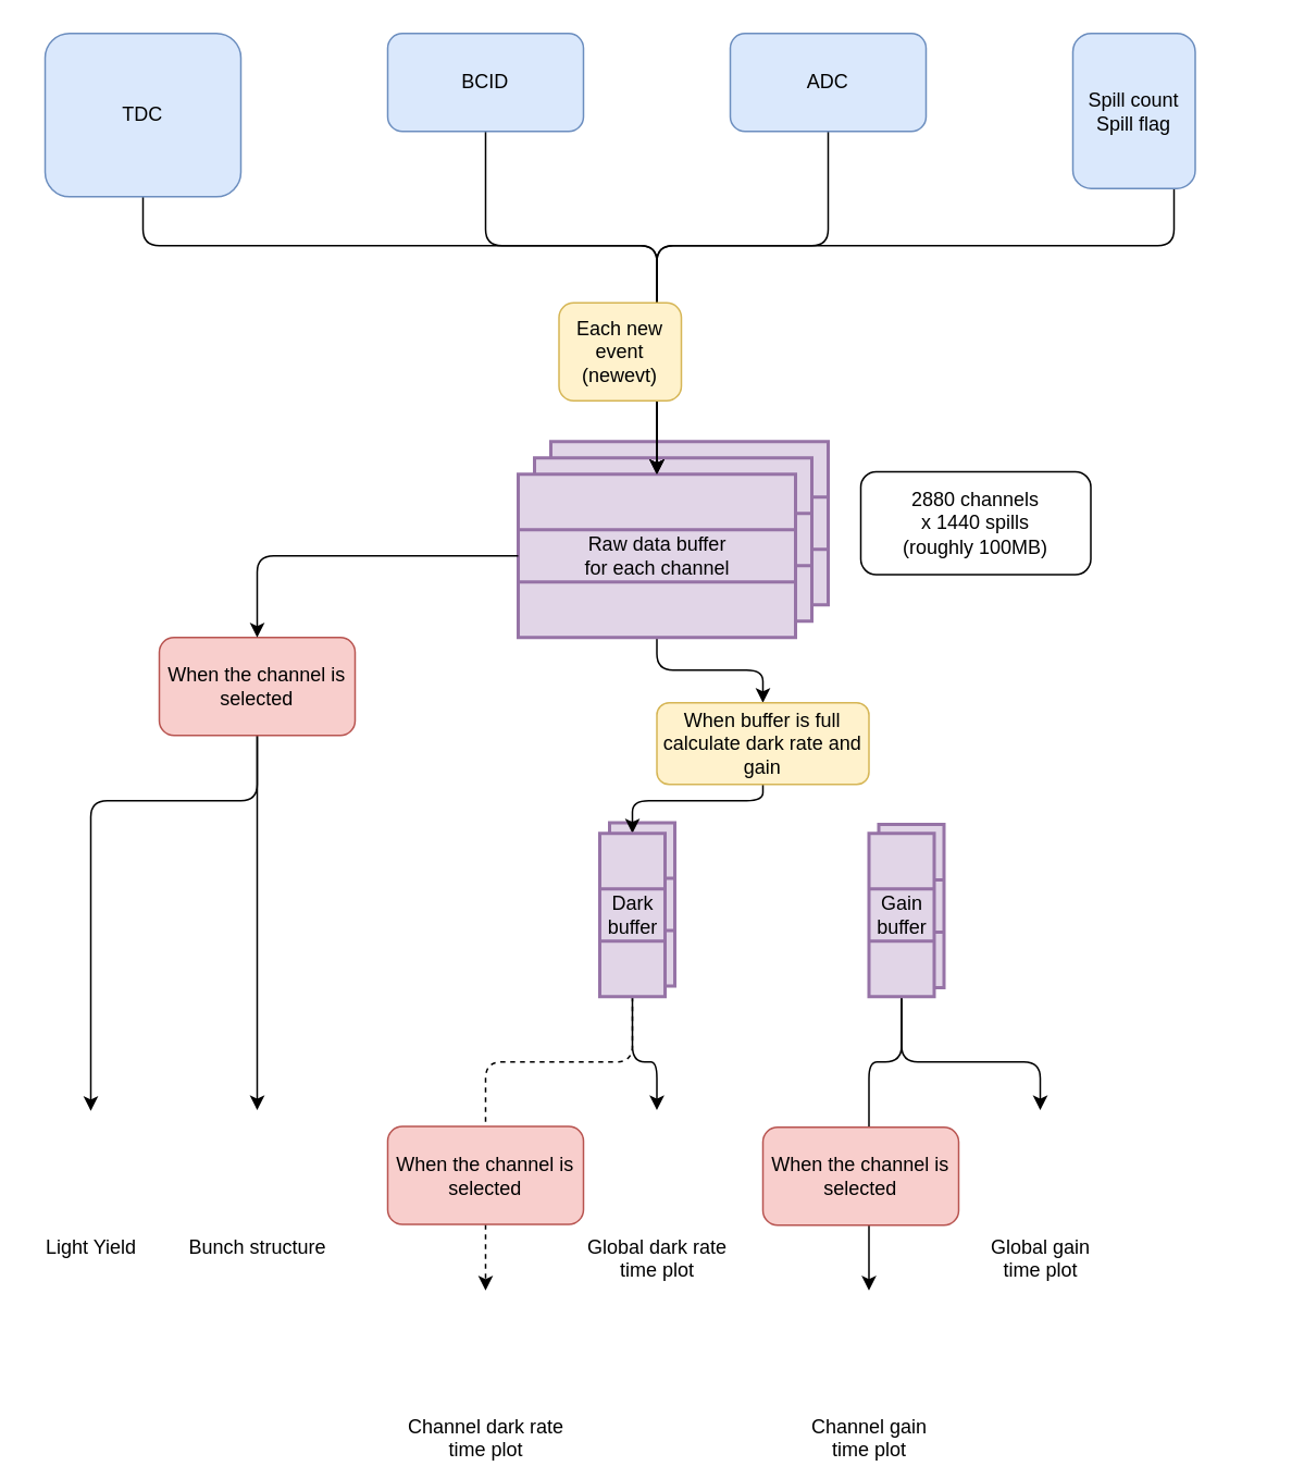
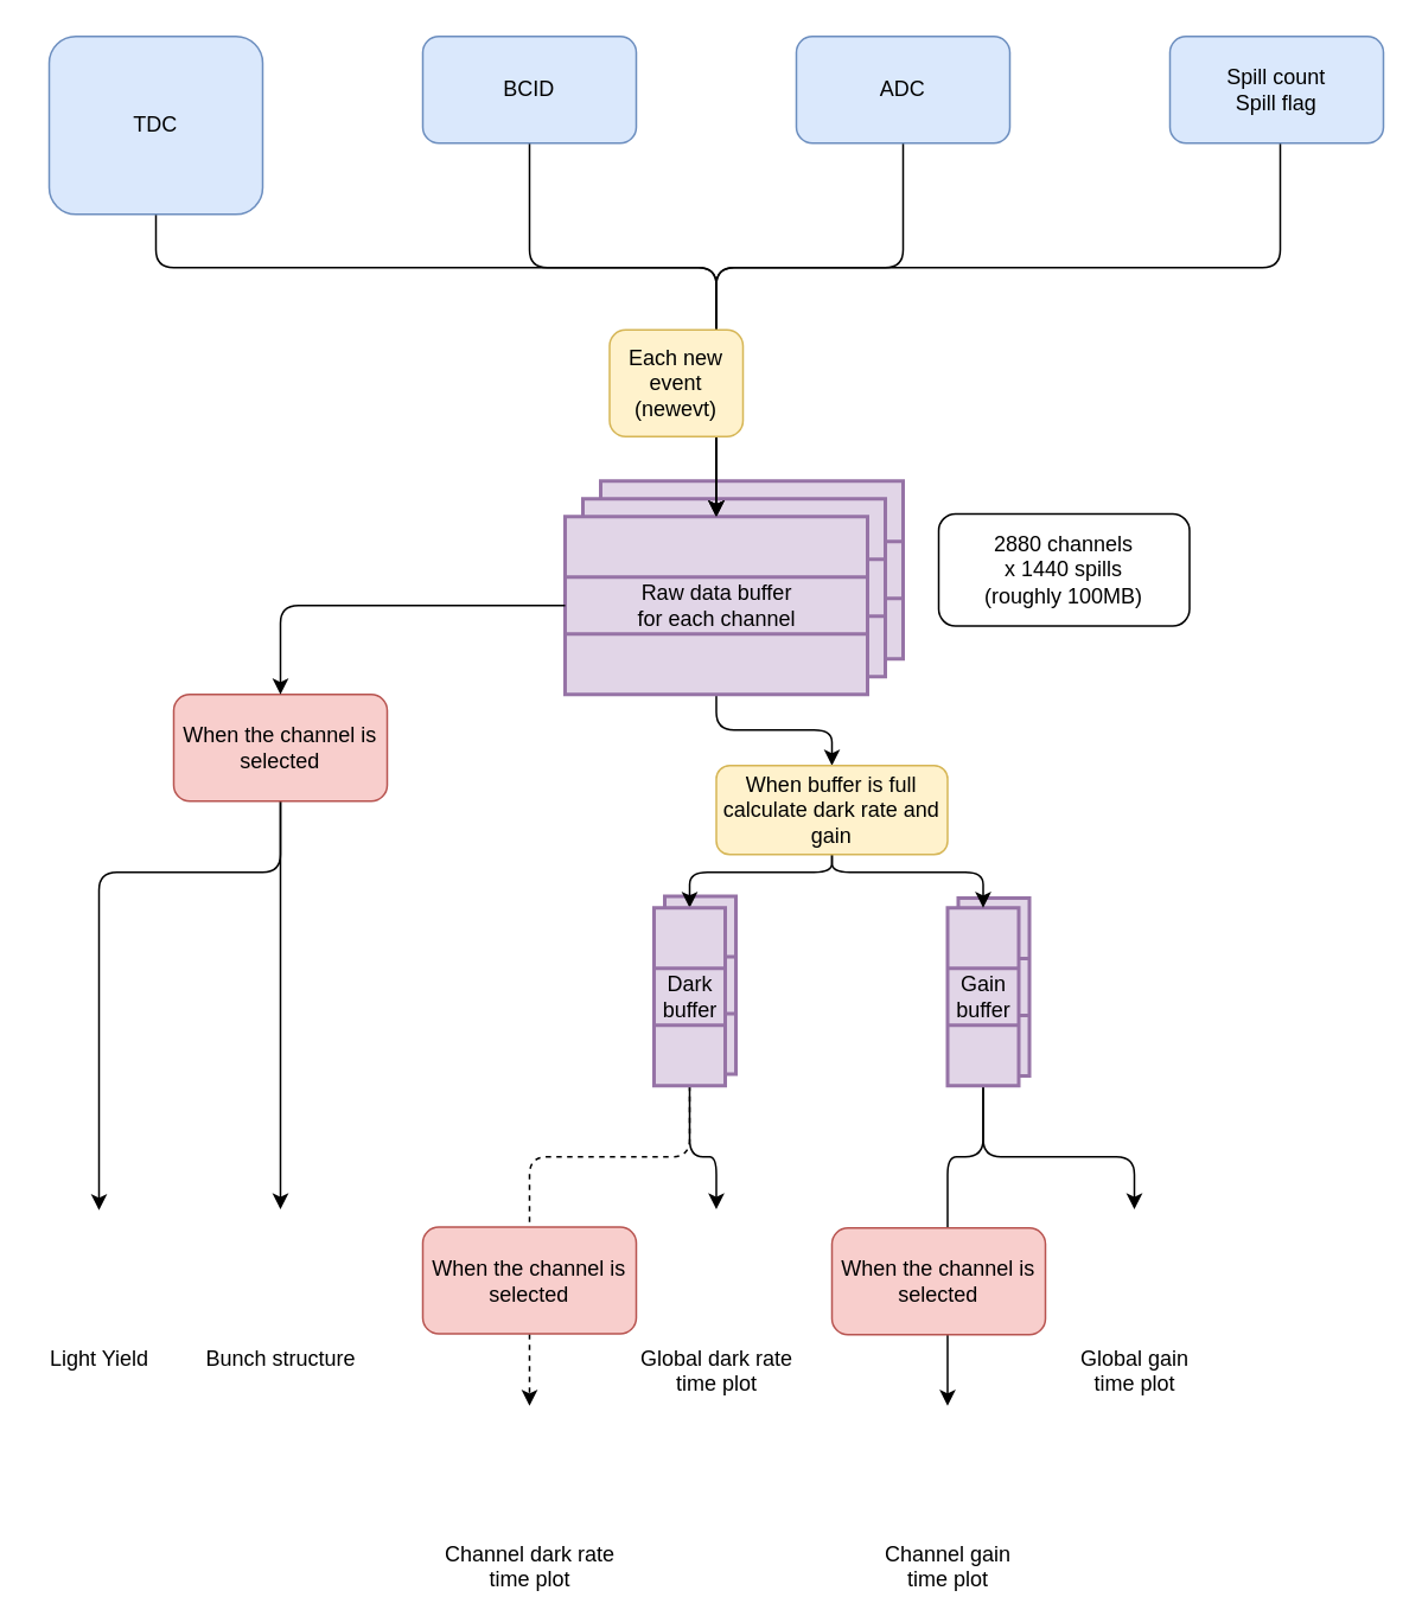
  <mxCell id="0" />
  <mxCell id="1" parent="0" />
  <mxCell id="2" value="" style="strokeWidth=2;html=1;shape=mxgraph.lean_mapping.buffer_or_safety_stock;fillColor=#e1d5e7;strokeColor=#9673a6;" vertex="1" parent="1"><mxGeometry x="538" y="504.5" width="40" height="100" as="geometry" /></mxCell>
  <mxCell id="3" value="" style="strokeWidth=2;html=1;shape=mxgraph.lean_mapping.buffer_or_safety_stock;fillColor=#e1d5e7;strokeColor=#9673a6;" vertex="1" parent="1"><mxGeometry x="373" y="503.5" width="40" height="100" as="geometry" /></mxCell>
  <mxCell id="4" value="Raw data buffer&lt;br&gt;for each channel" style="strokeWidth=2;html=1;shape=mxgraph.lean_mapping.buffer_or_safety_stock;fillColor=#e1d5e7;strokeColor=#9673a6;" vertex="1" parent="1"><mxGeometry x="337" y="270" width="170" height="100" as="geometry" /></mxCell>
  <mxCell id="5" value="Raw data buffer&lt;br&gt;for each channel" style="strokeWidth=2;html=1;shape=mxgraph.lean_mapping.buffer_or_safety_stock;fillColor=#e1d5e7;strokeColor=#9673a6;" vertex="1" parent="1"><mxGeometry x="327" y="280" width="170" height="100" as="geometry" /></mxCell>
  <mxCell id="6" style="edgeStyle=orthogonalEdgeStyle;rounded=1;orthogonalLoop=1;jettySize=auto;html=1;entryX=0.5;entryY=0;entryDx=0;entryDy=0;" edge="1" parent="1" source="7" target="13"><mxGeometry relative="1" as="geometry"><Array as="points"><mxPoint x="87" y="150" /><mxPoint x="402" y="150" /></Array></mxGeometry></mxCell>
  <mxCell id="7" value="TDC" style="rounded=1;whiteSpace=wrap;html=1;fillColor=#dae8fc;strokeColor=#6c8ebf;" vertex="1" parent="1"><mxGeometry x="27" y="20" width="120" height="100" as="geometry" /></mxCell>
  <mxCell id="8" style="edgeStyle=orthogonalEdgeStyle;rounded=1;orthogonalLoop=1;jettySize=auto;html=1;entryX=0.5;entryY=0;entryDx=0;entryDy=0;" edge="1" parent="1" source="9" target="13"><mxGeometry relative="1" as="geometry"><Array as="points"><mxPoint x="507" y="150" /><mxPoint x="402" y="150" /></Array></mxGeometry></mxCell>
  <mxCell id="9" value="ADC" style="rounded=1;whiteSpace=wrap;html=1;fillColor=#dae8fc;strokeColor=#6c8ebf;" vertex="1" parent="1"><mxGeometry x="447" y="20" width="120" height="60" as="geometry" /></mxCell>
  <mxCell id="10" style="edgeStyle=orthogonalEdgeStyle;rounded=1;orthogonalLoop=1;jettySize=auto;html=1;" edge="1" parent="1" source="13" target="19"><mxGeometry relative="1" as="geometry" /></mxCell>
  <mxCell id="11" style="edgeStyle=orthogonalEdgeStyle;rounded=1;orthogonalLoop=1;jettySize=auto;html=1;entryX=0.5;entryY=0;entryDx=0;entryDy=0;" edge="1" parent="1" source="31" target="29"><mxGeometry relative="1" as="geometry" /></mxCell>
  <mxCell id="12" style="edgeStyle=orthogonalEdgeStyle;rounded=1;orthogonalLoop=1;jettySize=auto;html=1;exitX=0.5;exitY=1;exitDx=0;exitDy=0;" edge="1" parent="1" source="31" target="30"><mxGeometry relative="1" as="geometry"><Array as="points"><mxPoint x="157" y="490" /><mxPoint x="55" y="490" /></Array></mxGeometry></mxCell>
  <mxCell id="13" value="Raw data buffer&lt;br&gt;for each channel" style="strokeWidth=2;html=1;shape=mxgraph.lean_mapping.buffer_or_safety_stock;fillColor=#e1d5e7;strokeColor=#9673a6;" vertex="1" parent="1"><mxGeometry x="317" y="290" width="170" height="100" as="geometry" /></mxCell>
  <mxCell id="14" style="edgeStyle=orthogonalEdgeStyle;rounded=1;orthogonalLoop=1;jettySize=auto;html=1;entryX=0.5;entryY=0;entryDx=0;entryDy=0;" edge="1" parent="1" source="16" target="28"><mxGeometry relative="1" as="geometry"><Array as="points"><mxPoint x="552" y="650" /><mxPoint x="532" y="650" /></Array></mxGeometry></mxCell>
  <mxCell id="15" style="edgeStyle=orthogonalEdgeStyle;rounded=1;orthogonalLoop=1;jettySize=auto;html=1;" edge="1" parent="1" source="16" target="27"><mxGeometry relative="1" as="geometry"><Array as="points"><mxPoint x="552" y="650" /><mxPoint x="637" y="650" /></Array></mxGeometry></mxCell>
  <mxCell id="16" value="Gain&lt;br&gt;buffer" style="strokeWidth=2;html=1;shape=mxgraph.lean_mapping.buffer_or_safety_stock;fillColor=#e1d5e7;strokeColor=#9673a6;" vertex="1" parent="1"><mxGeometry x="532" y="510" width="40" height="100" as="geometry" /></mxCell>
+ <mxCell id="17" style="edgeStyle=orthogonalEdgeStyle;rounded=1;orthogonalLoop=1;jettySize=auto;html=1;" edge="1" parent="1" source="19" target="16"><mxGeometry relative="1" as="geometry"><Array as="points"><mxPoint x="467" y="490" /><mxPoint x="552" y="490" /></Array></mxGeometry></mxCell>
  <mxCell id="18" style="edgeStyle=orthogonalEdgeStyle;rounded=1;orthogonalLoop=1;jettySize=auto;html=1;" edge="1" parent="1" source="19" target="22"><mxGeometry relative="1" as="geometry"><Array as="points"><mxPoint x="467" y="490" /><mxPoint x="387" y="490" /></Array></mxGeometry></mxCell>
  <mxCell id="19" value="When buffer is full calculate dark rate and gain" style="rounded=1;whiteSpace=wrap;html=1;fillColor=#fff2cc;strokeColor=#d6b656;" vertex="1" parent="1"><mxGeometry x="402" y="430" width="130" height="50" as="geometry" /></mxCell>
  <mxCell id="20" style="edgeStyle=orthogonalEdgeStyle;rounded=1;orthogonalLoop=1;jettySize=auto;html=1;" edge="1" parent="1" source="22" target="25"><mxGeometry relative="1" as="geometry"><Array as="points"><mxPoint x="387" y="650" /><mxPoint x="402" y="650" /></Array></mxGeometry></mxCell>
  <mxCell id="21" style="edgeStyle=orthogonalEdgeStyle;rounded=1;orthogonalLoop=1;jettySize=auto;html=1;entryX=0.5;entryY=0;entryDx=0;entryDy=0;dashed=1;" edge="1" parent="1" source="22" target="26"><mxGeometry relative="1" as="geometry"><Array as="points"><mxPoint x="387" y="650" /><mxPoint x="297" y="650" /></Array></mxGeometry></mxCell>
  <mxCell id="22" value="Dark&lt;br&gt;buffer" style="strokeWidth=2;html=1;shape=mxgraph.lean_mapping.buffer_or_safety_stock;fillColor=#e1d5e7;strokeColor=#9673a6;" vertex="1" parent="1"><mxGeometry x="367" y="510" width="40" height="100" as="geometry" /></mxCell>
  <mxCell id="23" style="edgeStyle=orthogonalEdgeStyle;rounded=1;orthogonalLoop=1;jettySize=auto;html=1;entryX=0.5;entryY=0;entryDx=0;entryDy=0;" edge="1" parent="1" source="24" target="13"><mxGeometry relative="1" as="geometry"><mxPoint x="257" y="290" as="targetPoint" /><Array as="points"><mxPoint x="297" y="150" /><mxPoint x="402" y="150" /></Array></mxGeometry></mxCell>
  <mxCell id="24" value="BCID" style="rounded=1;whiteSpace=wrap;html=1;fillColor=#dae8fc;strokeColor=#6c8ebf;" vertex="1" parent="1"><mxGeometry x="237" y="20" width="120" height="60" as="geometry" /></mxCell>
  <mxCell id="25" value="Global dark rate&lt;br&gt;time plot" style="shape=image;html=1;verticalAlign=top;verticalLabelPosition=bottom;labelBackgroundColor=#ffffff;imageAspect=0;aspect=fixed;image=https://cdn3.iconfinder.com/data/icons/gis/layer-raster-histogram.png" vertex="1" parent="1"><mxGeometry x="367" y="679.5" width="70" height="70" as="geometry" /></mxCell>
  <mxCell id="26" value="Channel dark rate&lt;br&gt;time plot" style="shape=image;html=1;verticalAlign=top;verticalLabelPosition=bottom;labelBackgroundColor=#ffffff;imageAspect=0;aspect=fixed;image=https://cdn3.iconfinder.com/data/icons/gis/layer-raster-histogram.png" vertex="1" parent="1"><mxGeometry x="262" y="790" width="70" height="70" as="geometry" /></mxCell>
  <mxCell id="27" value="Global gain&lt;br&gt;time plot" style="shape=image;html=1;verticalAlign=top;verticalLabelPosition=bottom;labelBackgroundColor=#ffffff;imageAspect=0;aspect=fixed;image=https://cdn3.iconfinder.com/data/icons/gis/layer-raster-histogram.png" vertex="1" parent="1"><mxGeometry x="602" y="679.5" width="70" height="70" as="geometry" /></mxCell>
  <mxCell id="28" value="Channel gain&lt;br&gt;time plot" style="shape=image;html=1;verticalAlign=top;verticalLabelPosition=bottom;labelBackgroundColor=#ffffff;imageAspect=0;aspect=fixed;image=https://cdn3.iconfinder.com/data/icons/gis/layer-raster-histogram.png" vertex="1" parent="1"><mxGeometry x="497" y="790" width="70" height="70" as="geometry" /></mxCell>
  <mxCell id="29" value="Bunch structure" style="shape=image;html=1;verticalAlign=top;verticalLabelPosition=bottom;labelBackgroundColor=#ffffff;imageAspect=0;aspect=fixed;image=https://cdn3.iconfinder.com/data/icons/gis/layer-raster-histogram.png" vertex="1" parent="1"><mxGeometry x="122" y="679.5" width="70" height="70" as="geometry" /></mxCell>
  <mxCell id="30" value="Light Yield" style="shape=image;html=1;verticalAlign=top;verticalLabelPosition=bottom;labelBackgroundColor=#ffffff;imageAspect=0;aspect=fixed;image=https://cdn3.iconfinder.com/data/icons/gis/layer-raster-histogram.png" vertex="1" parent="1"><mxGeometry x="20" y="680" width="70" height="70" as="geometry" /></mxCell>
  <mxCell id="31" value="When the channel is selected" style="rounded=1;whiteSpace=wrap;html=1;fillColor=#f8cecc;strokeColor=#b85450;" vertex="1" parent="1"><mxGeometry x="97" y="390" width="120" height="60" as="geometry" /></mxCell>
  <mxCell id="32" style="edgeStyle=orthogonalEdgeStyle;rounded=1;orthogonalLoop=1;jettySize=auto;html=1;entryX=0.5;entryY=0;entryDx=0;entryDy=0;" edge="1" parent="1" source="13" target="31"><mxGeometry relative="1" as="geometry"><mxPoint x="317" y="340.5" as="sourcePoint" /><mxPoint x="157" y="679.5" as="targetPoint" /></mxGeometry></mxCell>
  <mxCell id="33" style="edgeStyle=orthogonalEdgeStyle;rounded=1;orthogonalLoop=1;jettySize=auto;html=1;" edge="1" parent="1" source="34" target="13"><mxGeometry relative="1" as="geometry"><Array as="points"><mxPoint x="719" y="150" /><mxPoint x="402" y="150" /></Array></mxGeometry></mxCell>
- <mxCell id="34" value="Spill count&lt;br&gt;Spill flag" style="rounded=1;whiteSpace=wrap;html=1;fillColor=#dae8fc;strokeColor=#6c8ebf;" vertex="1" parent="1"><mxGeometry x="657" y="20" width="75" height="95" as="geometry" /></mxCell>
+ <mxCell id="34" value="Spill count&lt;br&gt;Spill flag" style="rounded=1;whiteSpace=wrap;html=1;fillColor=#dae8fc;strokeColor=#6c8ebf;" vertex="1" parent="1"><mxGeometry x="657" y="20" width="120" height="60" as="geometry" /></mxCell>
  <mxCell id="35" value="Each new event&lt;br&gt;(newevt)" style="rounded=1;whiteSpace=wrap;html=1;fillColor=#fff2cc;strokeColor=#d6b656;" vertex="1" parent="1"><mxGeometry x="342" y="185" width="75" height="60" as="geometry" /></mxCell>
  <mxCell id="36" value="When the channel is selected" style="rounded=1;whiteSpace=wrap;html=1;fillColor=#f8cecc;strokeColor=#b85450;" vertex="1" parent="1"><mxGeometry x="237" y="689.5" width="120" height="60" as="geometry" /></mxCell>
  <mxCell id="37" value="When the channel is selected" style="rounded=1;whiteSpace=wrap;html=1;fillColor=#f8cecc;strokeColor=#b85450;" vertex="1" parent="1"><mxGeometry x="467" y="690" width="120" height="60" as="geometry" /></mxCell>
  <mxCell id="38" value="2880 channels&lt;br&gt;x 1440 spills&lt;br&gt;(roughly 100MB)" style="rounded=1;whiteSpace=wrap;html=1;" vertex="1" parent="1"><mxGeometry x="527" y="288.5" width="141" height="63" as="geometry" /></mxCell>
